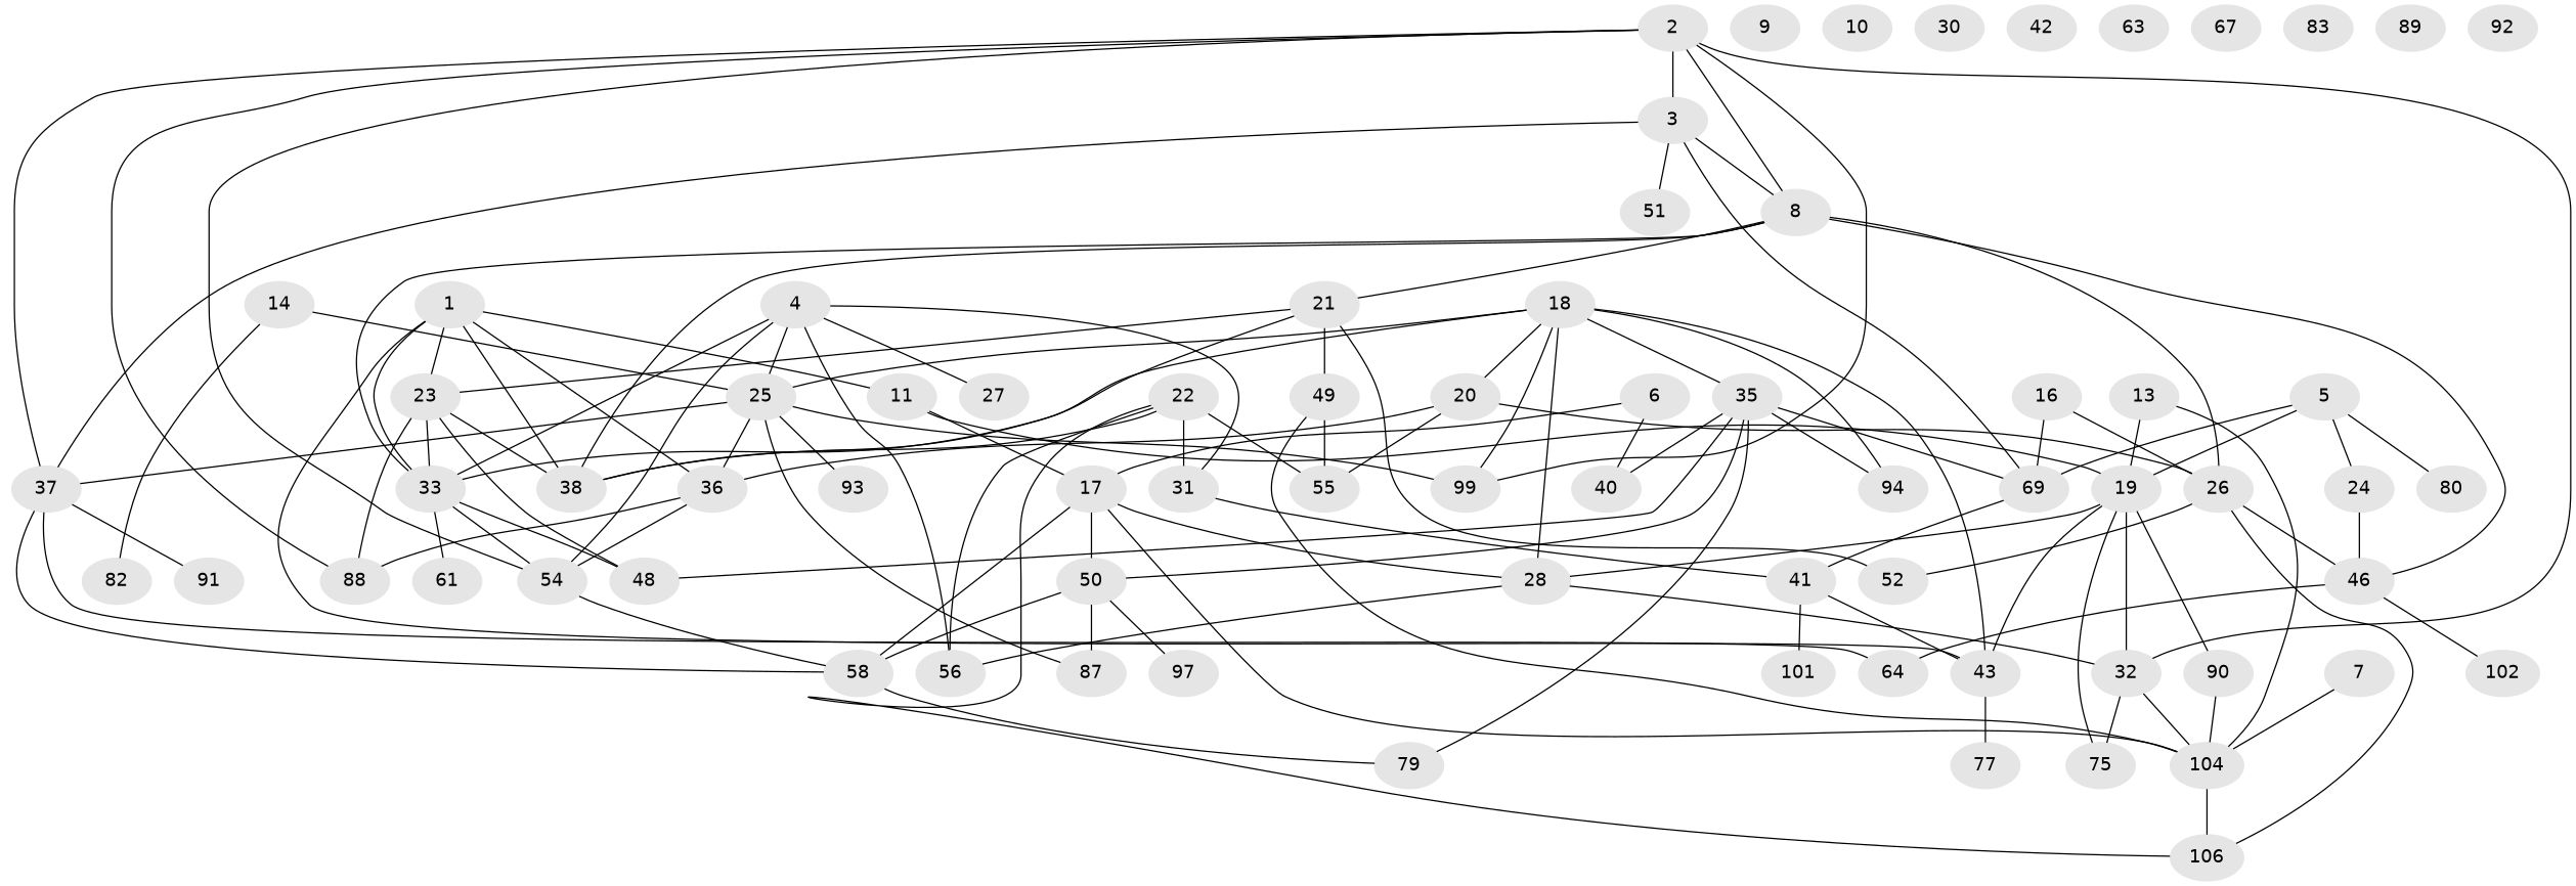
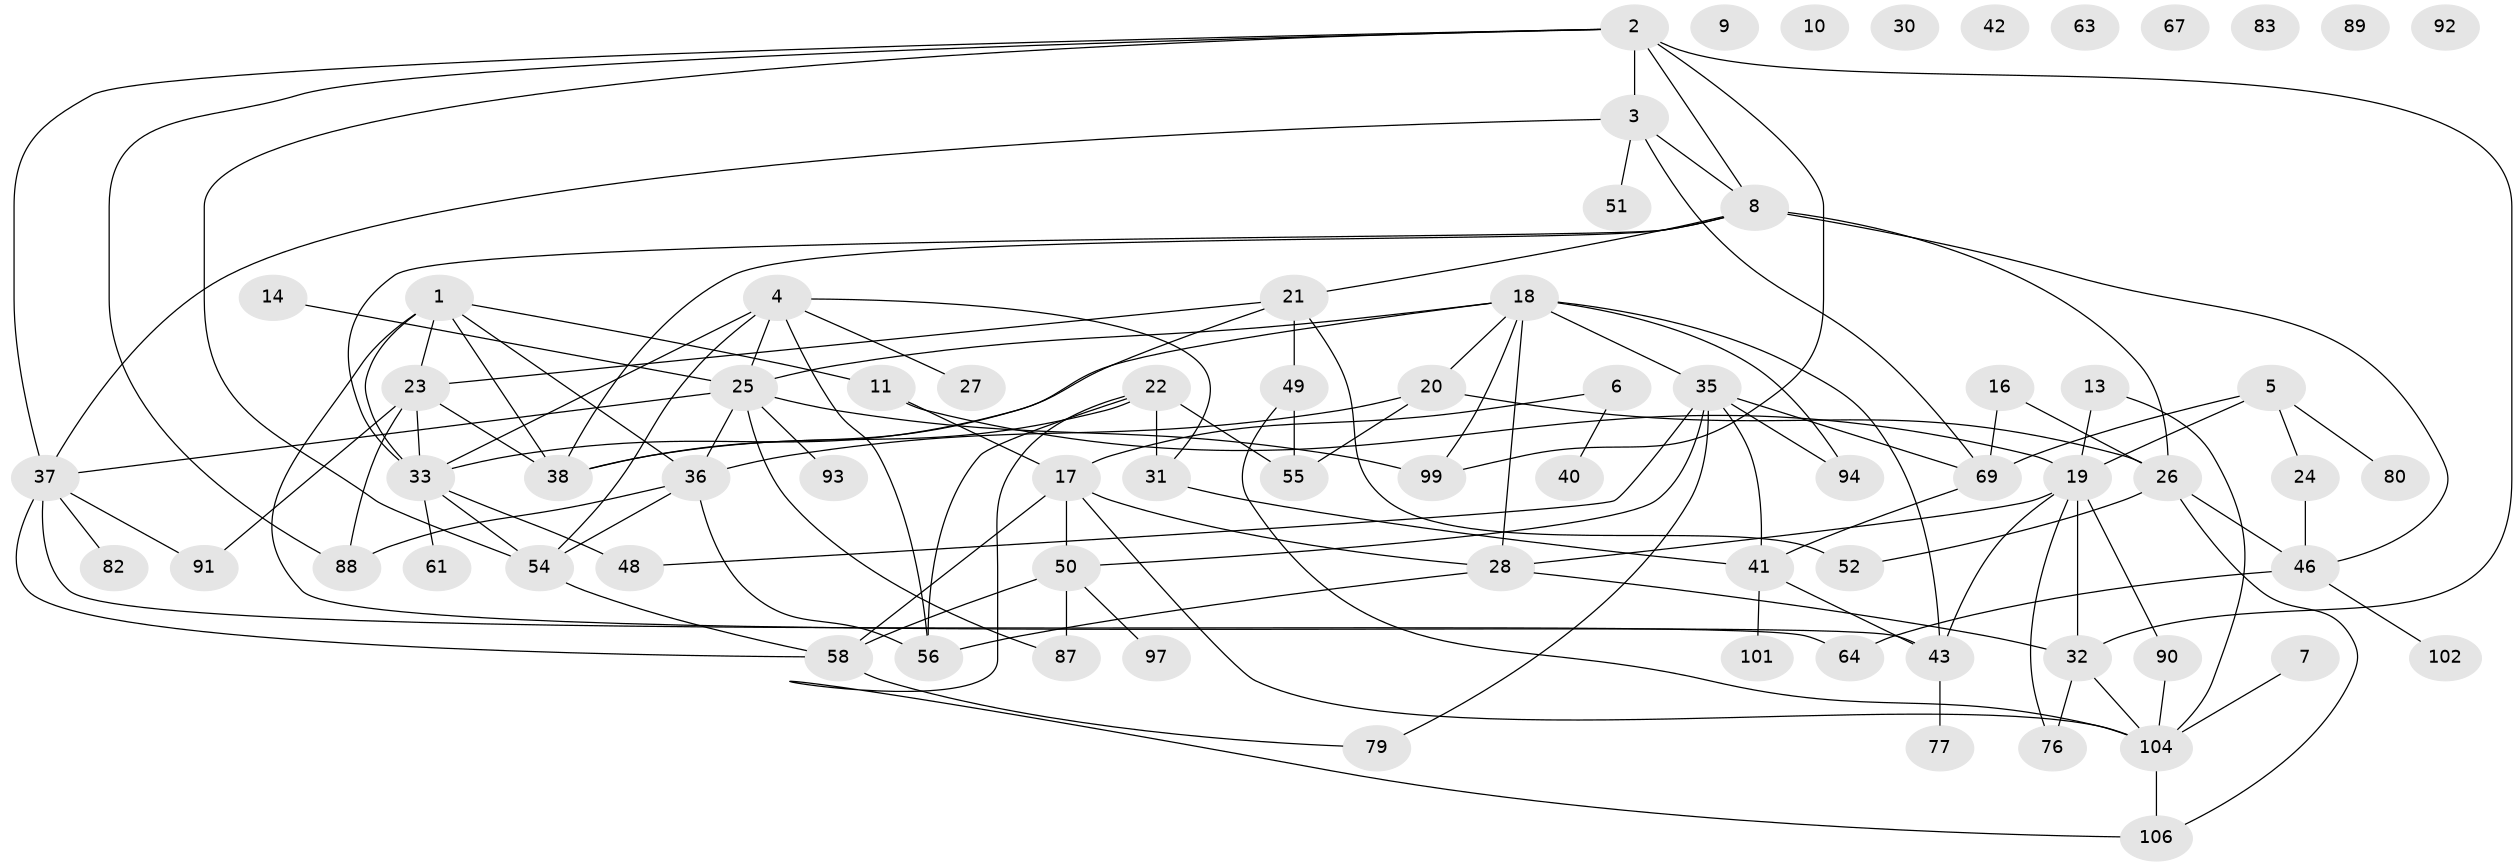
  graph {
    fontname="DejaVu Sans"
    node [color=gray90 fontname="DejaVu Sans" style=filled]
    edge [fontname="DejaVu Sans"]
    1 [super="+29"]
    11 [super="+98"]
    23 [super="+39"]
    33 [super="+53"]
    36 [super="+62"]
    38 [super="+65"]
    43 [super="+45"]
    19 [super="+70"]
    17 [super="+81"]
    88
    91
    54 [super="+96"]
    48 [super="+78"]
    61
    56 [super="+103"]
    77
    2 [super="+57"]
    3 [super="+59"]
    8 [super="+34"]
    32
    37 [super="+73"]
    99 [super="+105"]
    51 [super="+84"]
    69 [super="+75"]
    21
    26 [super="+90"]
    46 [super="+60"]
    104
-   76 [label=75]
+   76
    58 [super="+72"]
    64
    41 [super="+71"]
    4 [super="+12"]
    25 [super="+44"]
    27
    31 [super="+107"]
    87
    93
    5 [super="+68"]
    24
    80
    28
    n43 [label=90]
    6 [super="+47"]
    40
    50 [super="+66"]
    7
    106
    49 [super="+85"]
    52
    102
    9
    10
    13 [super="+15"]
    14
    82
    16
    97
    79
    18 [super="+100"]
    20
    35 [super="+74"]
    94
    55
    22 [super="+86"]
    101
    30
    42
    63
    67
    83
    89
    92
    1 -- 11
    1 -- 23
    1 -- 33
    1 -- 36
    1 -- 38
    1 -- 43
    11 -- 19
    11 -- 17
    23 -- 33
    23 -- 38
    23 -- 88
-   23 -- 48
+   23 -- 91
    33 -- 54
    33 -- 48
    33 -- 61
    36 -- 88
    36 -- 54
+   36 -- 56
    43 -- 77
    19 -- 43
    19 -- 32
    19 -- 76
    19 -- 28
    19 -- n43
    17 -- 104
    17 -- 58
    17 -- 28
    17 -- 50
    54 -- 58
    2 -- 88
    2 -- 54
    2 -- 3
    2 -- 8
    2 -- 32
    2 -- 37
    2 -- 99
    3 -- 8
    3 -- 37
    3 -- 51
    3 -- 69
    8 -- 33
    8 -- 38
    8 -- 21
    8 -- 26
    8 -- 46
    32 -- 104
    32 -- 76
    37 -- 91
    37 -- 58
    37 -- 64
    69 -- 41
    21 -- 23
    21 -- 38
    21 -- 49
    21 -- 52
    26 -- 46
    26 -- 106
    26 -- 52
    46 -- 64
    46 -- 102
    104 -- 106
    58 -- 79
    41 -- 43
    41 -- 101
    4 -- 33
    4 -- 54
    4 -- 56
    4 -- 25
    4 -- 27
    4 -- 31
    25 -- 36
    25 -- 37
    25 -- 99
    25 -- 87
    25 -- 93
    31 -- 41
    5 -- 19
    5 -- 69
    5 -- 24
    5 -- 80
    24 -- 46
    28 -- 56
    28 -- 32
    n43 -- 104
    6 -- 17
    6 -- 40
    50 -- 58
    50 -- 87
    50 -- 97
    7 -- 104
    49 -- 104
    49 -- 55
    13 -- 19
    13 -- 104
    14 -- 25
-   14 -- 82
+   37 -- 82
    16 -- 69
    16 -- 26
    18 -- 33
    18 -- 43
    18 -- 99
    18 -- 25
    18 -- 28
    18 -- 20
    18 -- 35
    18 -- 94
    20 -- 36
    20 -- 26
    20 -- 55
    35 -- 48
    35 -- 69
-   35 -- 40
+   35 -- 41
    35 -- 50
    35 -- 79
    35 -- 94
    22 -- 38
    22 -- 56
    22 -- 31
    22 -- 106
    22 -- 55
  }
